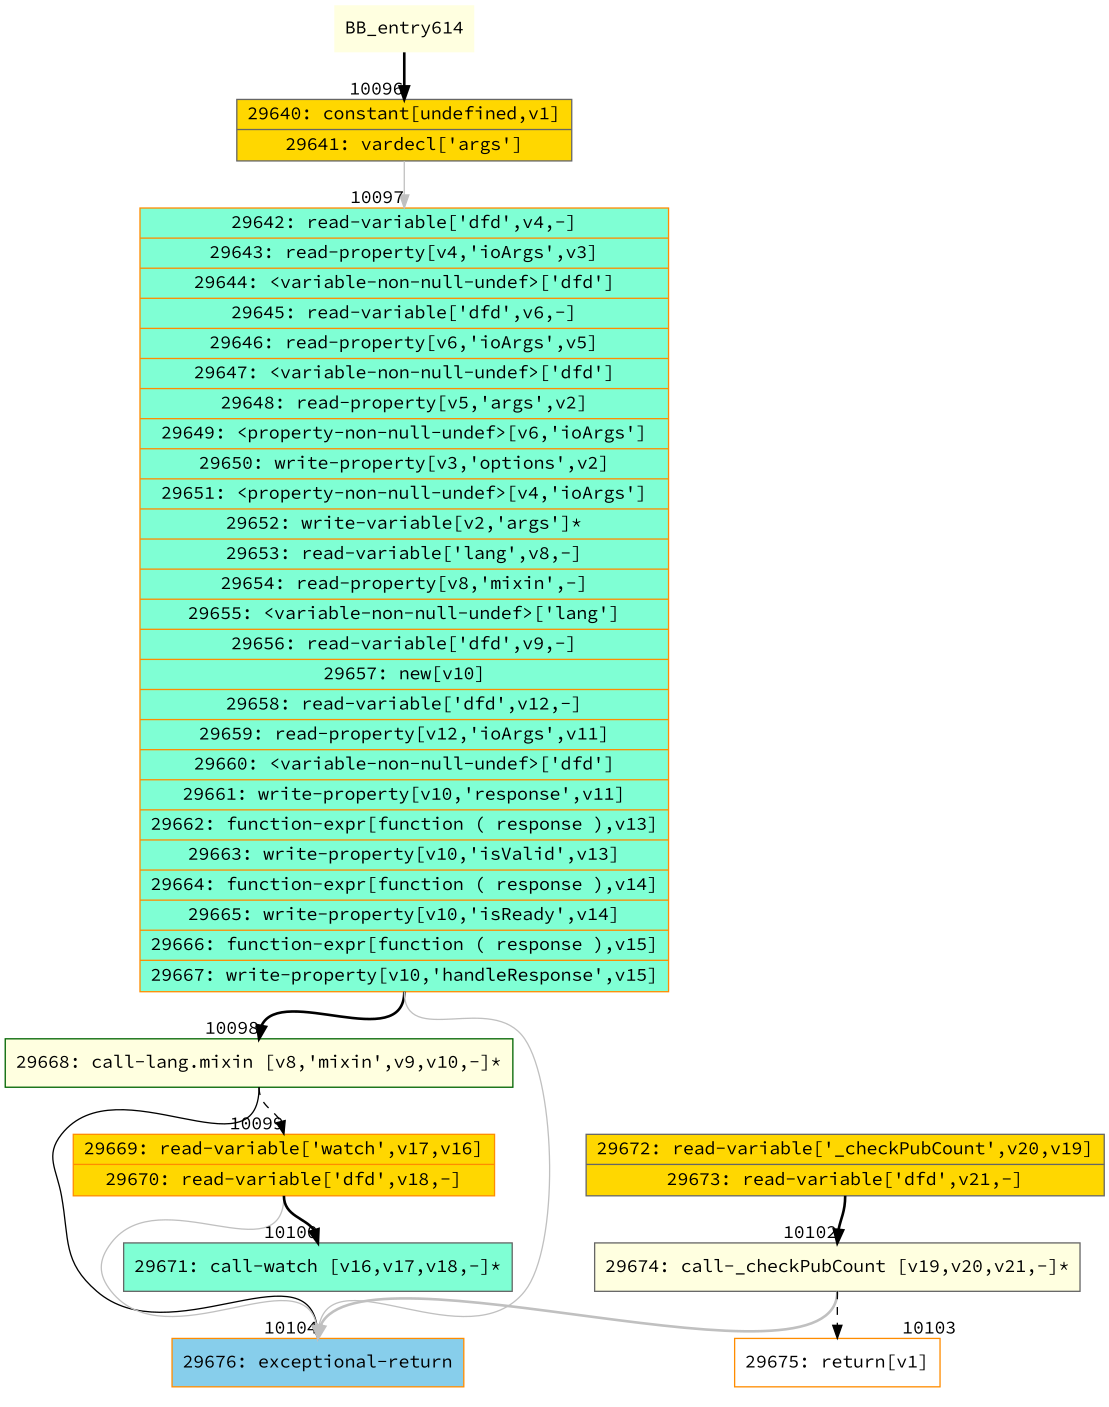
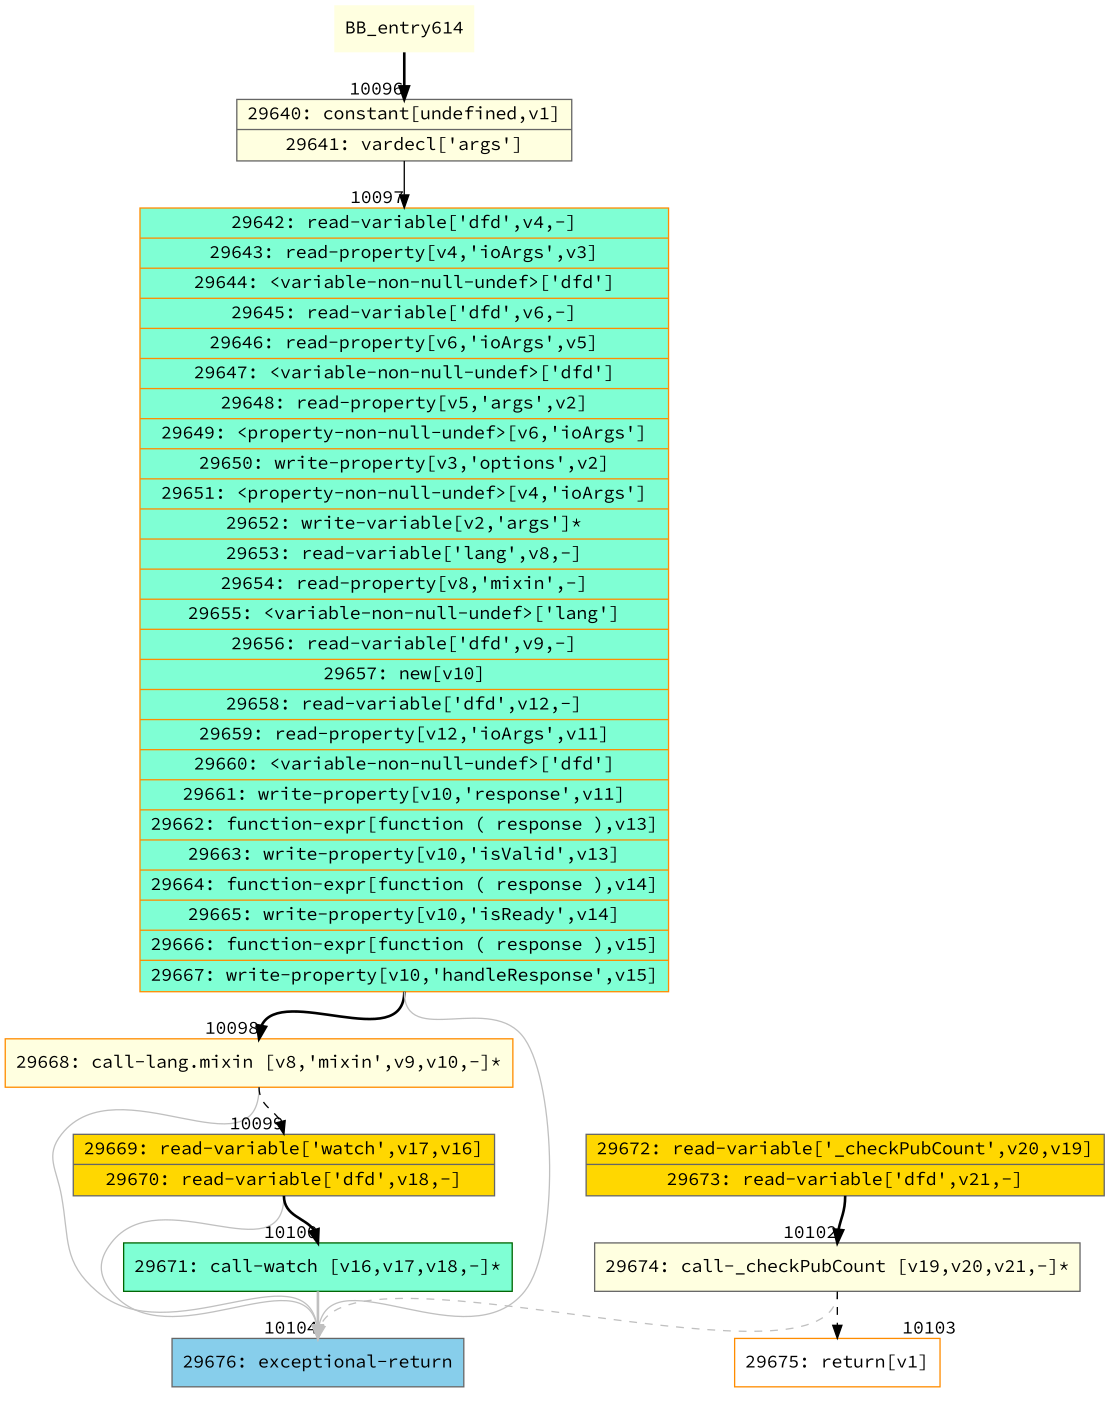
  digraph {
    fontname="Source Code Pro"
    rankdir=TD
    node [color=gray40 fillcolor=lightyellow fontname="Source Code Pro" shape=record style=filled]
    edge [fontname="Source Code Pro" headport=n style=bold tailport=s]
    n1 [color=darkgreen label=BB_entry614 shape=none]
-   n2 [fillcolor=gold label="{29640: constant[undefined,v1]|29641: vardecl['args']}"]
+   n2 [label="{29640: constant[undefined,v1]|29641: vardecl['args']}"]
    n3 [color=darkorange fillcolor=aquamarine label="{29642: read-variable['dfd',v4,-]|29643: read-property[v4,'ioArgs',v3]|29644: \<variable-non-null-undef\>['dfd']|29645: read-variable['dfd',v6,-]|29646: read-property[v6,'ioArgs',v5]|29647: \<variable-non-null-undef\>['dfd']|29648: read-property[v5,'args',v2]|29649: \<property-non-null-undef\>[v6,'ioArgs']|29650: write-property[v3,'options',v2]|29651: \<property-non-null-undef\>[v4,'ioArgs']|29652: write-variable[v2,'args']*|29653: read-variable['lang',v8,-]|29654: read-property[v8,'mixin',-]|29655: \<variable-non-null-undef\>['lang']|29656: read-variable['dfd',v9,-]|29657: new[v10]|29658: read-variable['dfd',v12,-]|29659: read-property[v12,'ioArgs',v11]|29660: \<variable-non-null-undef\>['dfd']|29661: write-property[v10,'response',v11]|29662: function-expr[function ( response ),v13]|29663: write-property[v10,'isValid',v13]|29664: function-expr[function ( response ),v14]|29665: write-property[v10,'isReady',v14]|29666: function-expr[function ( response ),v15]|29667: write-property[v10,'handleResponse',v15]}"]
-   n4 [color=darkgreen label="{29668: call-lang.mixin [v8,'mixin',v9,v10,-]*}"]
-   n5 [color=darkorange fillcolor=skyblue label="{29676: exceptional-return}"]
-   n6 [color=darkorange fillcolor=gold label="{29669: read-variable['watch',v17,v16]|29670: read-variable['dfd',v18,-]}"]
-   n7 [fillcolor=aquamarine label="{29671: call-watch [v16,v17,v18,-]*}"]
+   n4 [color=darkorange label="{29668: call-lang.mixin [v8,'mixin',v9,v10,-]*}"]
+   n5 [fillcolor=skyblue label="{29676: exceptional-return}"]
+   n6 [fillcolor=gold label="{29669: read-variable['watch',v17,v16]|29670: read-variable['dfd',v18,-]}"]
+   n7 [color=darkgreen fillcolor=aquamarine label="{29671: call-watch [v16,v17,v18,-]*}"]
    n8 [fillcolor=gold label="{29672: read-variable['_checkPubCount',v20,v19]|29673: read-variable['dfd',v21,-]}"]
    n9 [label="{29674: call-_checkPubCount [v19,v20,v21,-]*}"]
    n10 [color=darkorange fillcolor=white label="{29675: return[v1]}"]
    n1 -> n2 [headlabel="    10096"]
-   n2 -> n3 [headlabel="      10097" style=solid color=gray]
+   n2 -> n3 [headlabel="      10097" style=solid]
    n3 -> n4 [headlabel="      10098"]
    n3 -> n5 [color=gray headlabel="      10104" style=solid]
-   n4 -> n5 [color=black style=solid]
+   n4 -> n5 [color=gray style=solid]
    n4 -> n6 [headlabel="      10099" style=dashed]
    n6 -> n5 [color=gray style=solid]
    n6 -> n7 [headlabel="      10100"]
+   n7 -> n5 [color=gray]
    n8 -> n9 [headlabel="      10102"]
-   n9 -> n5 [color=gray]
+   n9 -> n5 [color=gray style=dashed]
    n9 -> n10 [headlabel="      10103" style=dashed]
  }
